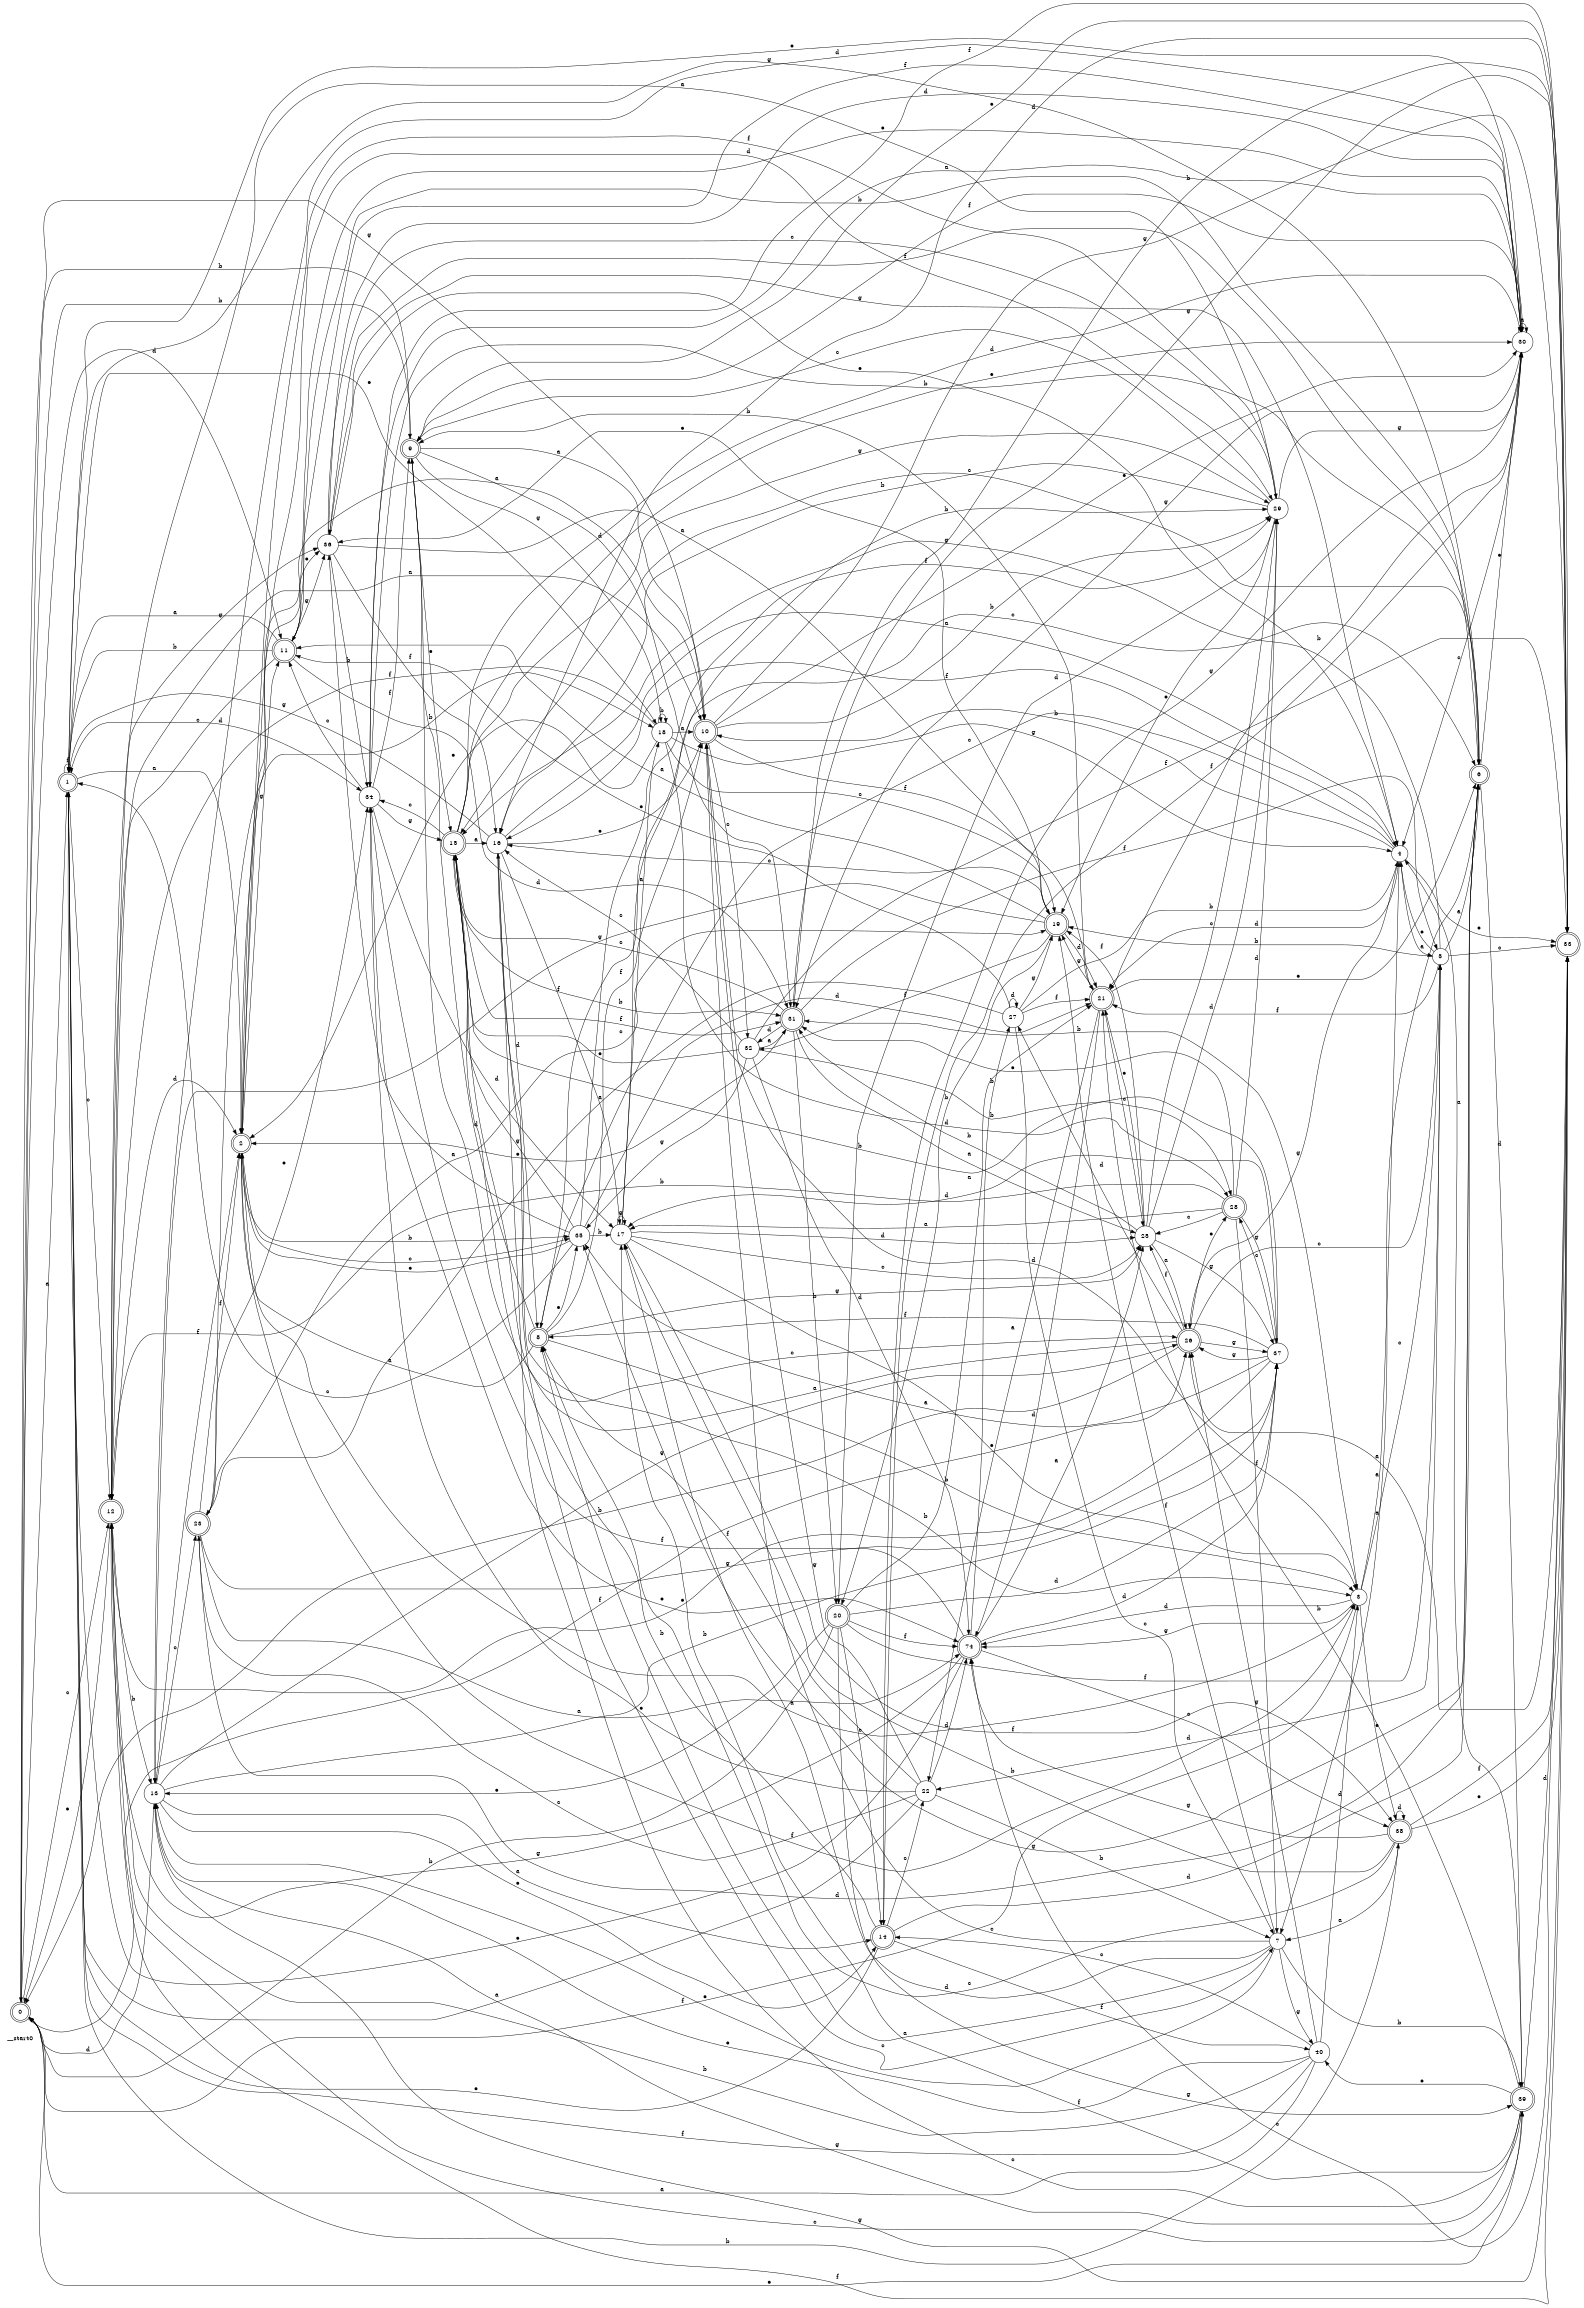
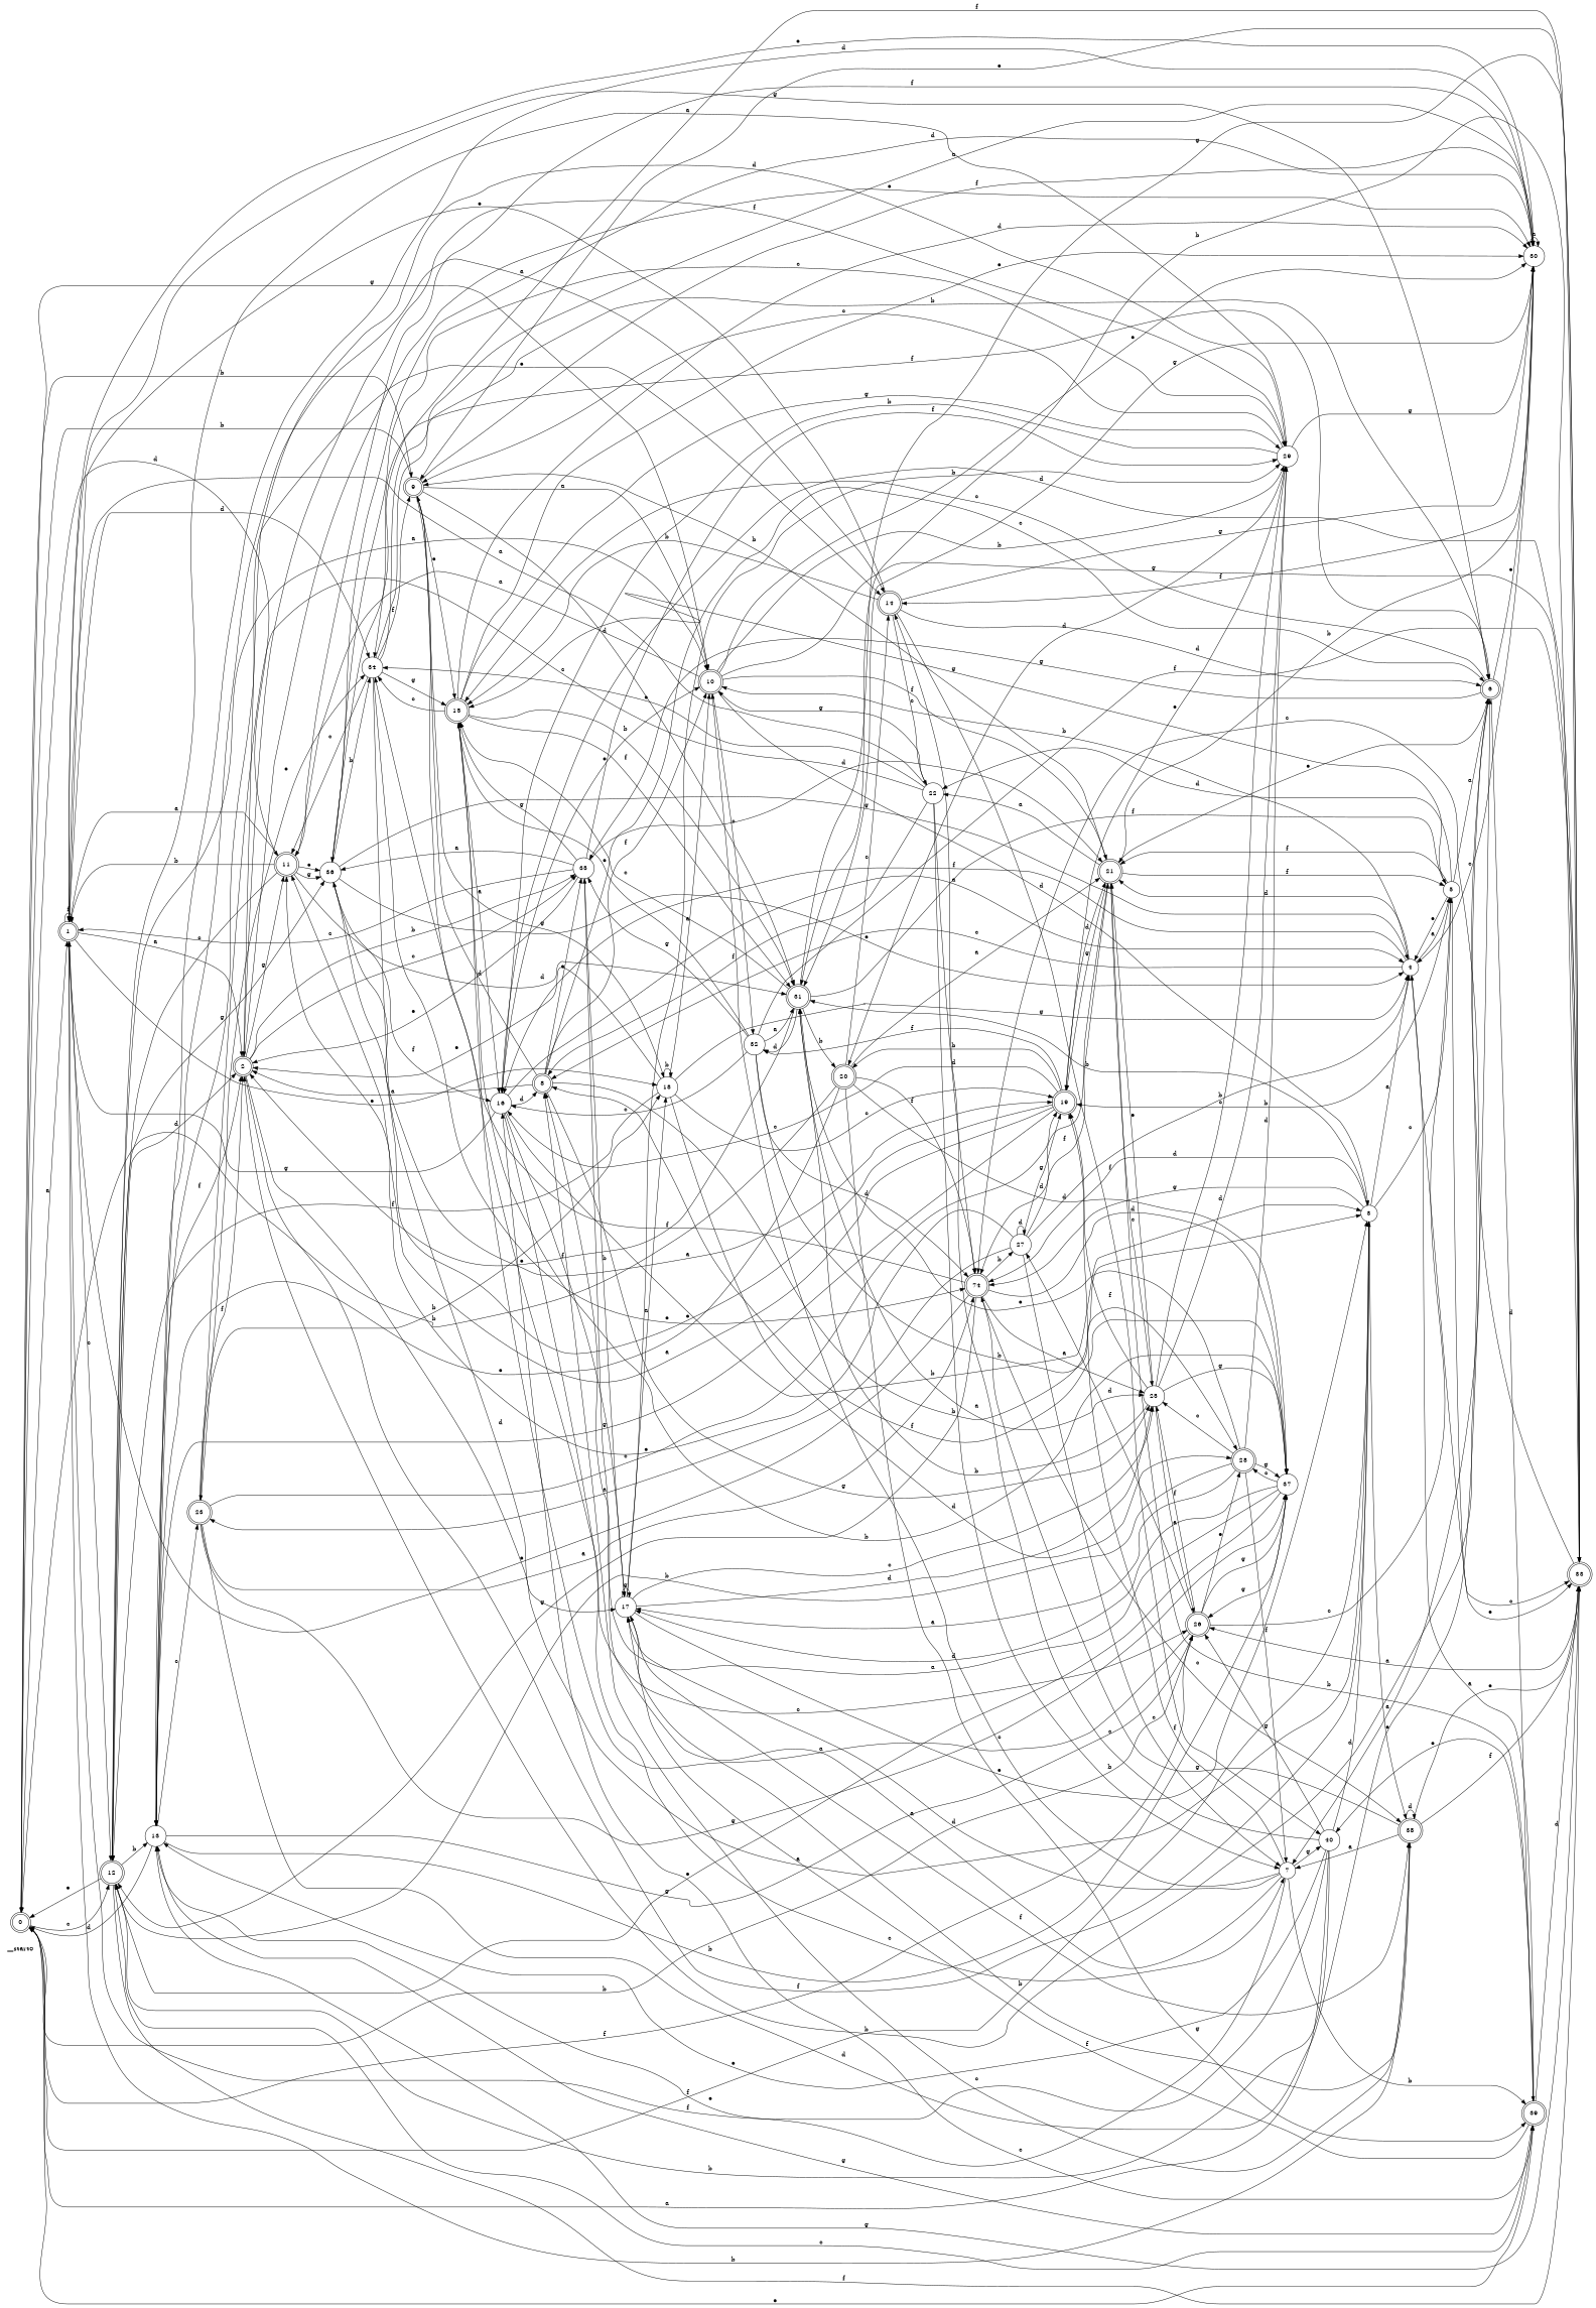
  digraph {
    rankdir=LR
    node [shape=doublecircle color=black fillcolor=white style="rounded,filled"]
    __start0 [shape=none color="" fillcolor="" style=""]
    n2 [label=0]
    n3 [label=1]
    n4 [label=9]
    n5 [label=10]
    n6 [label=11]
    n7 [label=12]
    n8 [label=26]
    n9 [label=39]
    n10 [label=2]
    n11 [label=6]
    n12 [label=18 shape=circle style=filled]
    n13 [label=34 shape=circle style=filled]
    n14 [label=38]
    n15 [label=30 shape=circle style=filled]
    n16 [label=31]
    n17 [label=15]
    n18 [label=3 shape=circle style=filled]
    n19 [label=29 shape=circle style=filled]
    n20 [label=21]
    n21 [label=33]
    n22 [label=32 shape=circle style=filled]
    n23 [label=36 shape=circle style=filled]
    n24 [label=13 shape=circle style=filled]
    n25 [label=5 shape=circle style=filled]
    n26 [label=25 shape=circle style=filled]
    n27 [label=37 shape=circle style=filled]
    n28 [label=28]
    n29 [label=27 shape=circle style=filled]
    n30 [label=4 shape=circle style=filled]
    n31 [label=16 shape=circle style=filled]
    n32 [label=17 shape=circle style=filled]
    n33 [label=40 shape=circle style=filled]
    n34 [label=35 shape=circle style=filled]
    n35 [label=7 shape=circle style=filled]
    n36 [label=19]
    n37 [label=74]
    n38 [label=8]
    n39 [label=20]
    n40 [label=14]
    n41 [label=22 shape=circle style=filled]
    n42 [label=23]
    n2 -> n3 [label=a]
    n2 -> n4 [label=b]
    n2 -> n5 [label=g]
    n2 -> n6 [label=d]
    n2 -> n7 [label=c]
    n2 -> n8 [label=f]
    n2 -> n9 [label=e]
    n3 -> n3 [label=f]
    n3 -> n7 [label=c]
    n3 -> n10 [label=a]
    n3 -> n11 [label=g]
    n3 -> n12 [label=e]
    n3 -> n13 [label=d]
    n3 -> n14 [label=b]
    n4 -> n2 [label=b]
    n4 -> n5 [label=a]
    n4 -> n8 [label=c]
    n4 -> n12 [label=g]
    n4 -> n15 [label=f]
    n4 -> n16 [label=d]
    n4 -> n17 [label=e]
    n5 -> n6 [label=a]
    n5 -> n15 [label=e]
    n5 -> n18 [label=d]
    n5 -> n19 [label=b]
    n5 -> n20 [label=f]
    n5 -> n21 [label=g]
    n5 -> n22 [label=c]
    n6 -> n3 [label=a]
    n6 -> n3 [label=b]
    n6 -> n7 [label=c]
    n6 -> n15 [label=f]
    n6 -> n16 [label=d]
    n6 -> n23 [label=e]
    n6 -> n23 [label=g]
    n7 -> n2 [label=e]
    n7 -> n5 [label=a]
    n7 -> n9 [label=c]
    n7 -> n10 [label=d]
    n7 -> n21 [label=f]
    n7 -> n23 [label=g]
    n7 -> n24 [label=b]
    n8 -> n2 [label=b]
    n8 -> n17 [label=a]
    n8 -> n25 [label=c]
    n8 -> n26 [label=f]
    n8 -> n27 [label=g]
    n8 -> n28 [label=e]
    n8 -> n29 [label=d]
    n9 -> n20 [label=b]
    n9 -> n21 [label=d]
    n9 -> n24 [label=g]
    n9 -> n30 [label=a]
    n9 -> n31 [label=c]
    n9 -> n32 [label=f]
    n9 -> n33 [label=e]
    n10 -> n6 [label=g]
    n10 -> n15 [label=e]
    n10 -> n18 [label=a]
    n10 -> n18 [label=f]
    n10 -> n19 [label=d]
    n10 -> n34 [label=b]
    n10 -> n34 [label=c]
    n11 -> n9 [label=d]
    n11 -> n10 [label=b]
    n11 -> n15 [label=e]
    n11 -> n17 [label=c]
    n11 -> n23 [label=f]
    n11 -> n34 [label=g]
    n11 -> n35 [label=a]
    n12 -> n5 [label=a]
    n12 -> n7 [label=f]
    n12 -> n10 [label=e]
    n12 -> n12 [label=b]
    n12 -> n28 [label=d]
    n12 -> n30 [label=g]
    n12 -> n36 [label=c]
    n13 -> n4 [label=f]
    n13 -> n6 [label=c]
    n13 -> n11 [label=b]
    n13 -> n15 [label=a]
    n13 -> n17 [label=g]
    n13 -> n32 [label=d]
    n13 -> n37 [label=e]
    n14 -> n14 [label=d]
    n14 -> n21 [label=e]
    n14 -> n21 [label=f]
    n14 -> n32 [label=b]
    n14 -> n35 [label=a]
    n14 -> n37 [label=g]
    n14 -> n38 [label=c]
    n15 -> n3 [label=e]
    n15 -> n15 [label=a]
    n15 -> n16 [label=g]
    n15 -> n20 [label=b]
    n15 -> n24 [label=d]
    n15 -> n30 [label=c]
    n15 -> n40 [label=f]
    n16 -> n10 [label=e]
    n16 -> n17 [label=c]
    n16 -> n21 [label=g]
    n16 -> n22 [label=d]
    n16 -> n25 [label=f]
    n16 -> n26 [label=a]
    n16 -> n39 [label=b]
    n17 -> n13 [label=c]
    n17 -> n15 [label=d]
    n17 -> n15 [label=e]
    n17 -> n16 [label=b]
    n17 -> n16 [label=f]
    n17 -> n19 [label=g]
    n17 -> n31 [label=a]
    n18 -> n2 [label=f]
    n18 -> n14 [label=e]
    n18 -> n16 [label=b]
    n18 -> n25 [label=c]
    n18 -> n30 [label=a]
    n18 -> n37 [label=d]
    n18 -> n37 [label=g]
    n19 -> n4 [label=c]
    n19 -> n7 [label=a]
    n19 -> n10 [label=f]
    n19 -> n15 [label=g]
    n19 -> n31 [label=b]
    n19 -> n36 [label=e]
    n19 -> n39 [label=d]
    n20 -> n4 [label=b]
    n20 -> n11 [label=e]
-   n39 -> n25 [label=f]
+   n20 -> n25 [label=f]
    n20 -> n26 [label=c]
    n20 -> n36 [label=g]
    n20 -> n37 [label=d]
    n20 -> n41 [label=a]
    n21 -> n4 [label=e]
    n21 -> n8 [label=a]
    n21 -> n13 [label=f]
    n21 -> n16 [label=b]
    n21 -> n24 [label=g]
    n21 -> n31 [label=d]
    n21 -> n37 [label=c]
    n22 -> n16 [label=a]
    n22 -> n17 [label=e]
    n22 -> n21 [label=f]
    n22 -> n28 [label=b]
    n22 -> n31 [label=c]
    n22 -> n34 [label=g]
    n22 -> n37 [label=d]
    n23 -> n13 [label=b]
    n23 -> n15 [label=d]
    n23 -> n19 [label=c]
    n23 -> n30 [label=e]
    n23 -> n30 [label=g]
    n23 -> n31 [label=f]
    n23 -> n36 [label=a]
    n24 -> n2 [label=d]
    n24 -> n8 [label=g]
    n24 -> n10 [label=f]
    n24 -> n27 [label=b]
    n24 -> n40 [label=a]
    n24 -> n40 [label=e]
    n24 -> n42 [label=c]
    n25 -> n11 [label=a]
    n25 -> n17 [label=g]
    n25 -> n20 [label=f]
    n25 -> n21 [label=c]
    n25 -> n30 [label=e]
    n25 -> n36 [label=b]
    n25 -> n41 [label=d]
    n26 -> n8 [label=a]
    n26 -> n16 [label=b]
    n26 -> n19 [label=c]
    n26 -> n19 [label=d]
    n26 -> n20 [label=e]
    n26 -> n27 [label=g]
    n26 -> n36 [label=f]
    n27 -> n7 [label=e]
    n27 -> n8 [label=g]
    n27 -> n17 [label=b]
    n27 -> n28 [label=c]
    n27 -> n32 [label=d]
    n27 -> n34 [label=a]
    n27 -> n38 [label=f]
    n28 -> n7 [label=b]
    n28 -> n16 [label=e]
    n28 -> n19 [label=d]
    n28 -> n26 [label=c]
    n28 -> n27 [label=g]
    n28 -> n32 [label=a]
    n28 -> n35 [label=f]
    n29 -> n6 [label=e]
    n29 -> n20 [label=f]
    n29 -> n29 [label=d]
    n29 -> n30 [label=b]
    n29 -> n35 [label=c]
    n29 -> n36 [label=g]
    n29 -> n42 [label=a]
    n30 -> n5 [label=b]
-   n30 -> n8 [label=g]
    n30 -> n20 [label=d]
    n30 -> n21 [label=e]
    n30 -> n25 [label=a]
    n30 -> n31 [label=f]
    n30 -> n38 [label=c]
    n31 -> n3 [label=g]
    n31 -> n5 [label=e]
    n31 -> n18 [label=b]
    n31 -> n30 [label=a]
    n31 -> n32 [label=f]
    n31 -> n35 [label=c]
    n31 -> n38 [label=d]
    n32 -> n12 [label=a]
    n32 -> n14 [label=f]
    n32 -> n18 [label=e]
    n32 -> n19 [label=b]
    n32 -> n26 [label=c]
    n32 -> n26 [label=d]
    n32 -> n32 [label=g]
    n33 -> n2 [label=a]
    n33 -> n3 [label=f]
    n33 -> n7 [label=b]
    n33 -> n8 [label=g]
    n33 -> n18 [label=d]
    n33 -> n24 [label=e]
    n33 -> n40 [label=c]
    n34 -> n3 [label=c]
    n34 -> n10 [label=e]
    n34 -> n17 [label=g]
    n34 -> n19 [label=f]
    n34 -> n20 [label=d]
    n34 -> n23 [label=a]
    n34 -> n32 [label=b]
    n35 -> n5 [label=c]
    n35 -> n9 [label=b]
    n35 -> n24 [label=e]
    n35 -> n32 [label=d]
    n35 -> n33 [label=g]
    n35 -> n36 [label=f]
    n35 -> n38 [label=a]
    n36 -> n6 [label=a]
    n36 -> n20 [label=d]
    n36 -> n22 [label=f]
    n36 -> n23 [label=e]
    n36 -> n24 [label=g]
    n36 -> n31 [label=c]
    n36 -> n39 [label=b]
    n37 -> n3 [label=e]
    n37 -> n7 [label=g]
    n37 -> n13 [label=f]
    n37 -> n14 [label=c]
    n37 -> n26 [label=a]
    n37 -> n27 [label=d]
    n37 -> n29 [label=b]
    n38 -> n4 [label=d]
    n38 -> n5 [label=f]
    n38 -> n10 [label=a]
    n38 -> n11 [label=c]
    n38 -> n18 [label=b]
    n38 -> n26 [label=g]
    n38 -> n34 [label=e]
    n39 -> n2 [label=b]
    n39 -> n9 [label=g]
    n39 -> n20 [label=a]
    n39 -> n24 [label=e]
    n39 -> n27 [label=d]
    n39 -> n37 [label=f]
    n39 -> n40 [label=c]
    n40 -> n3 [label=e]
    n40 -> n11 [label=d]
    n40 -> n15 [label=g]
    n40 -> n17 [label=b]
    n40 -> n33 [label=f]
    n40 -> n41 [label=c]
    n41 -> n3 [label=a]
    n41 -> n5 [label=g]
    n41 -> n13 [label=e]
    n41 -> n35 [label=b]
    n41 -> n37 [label=d]
    n41 -> n38 [label=f]
    n41 -> n42 [label=c]
    n42 -> n10 [label=f]
    n42 -> n11 [label=d]
    n42 -> n12 [label=b]
    n42 -> n13 [label=e]
    n42 -> n27 [label=g]
    n42 -> n36 [label=c]
    n42 -> n37 [label=a]
  }
